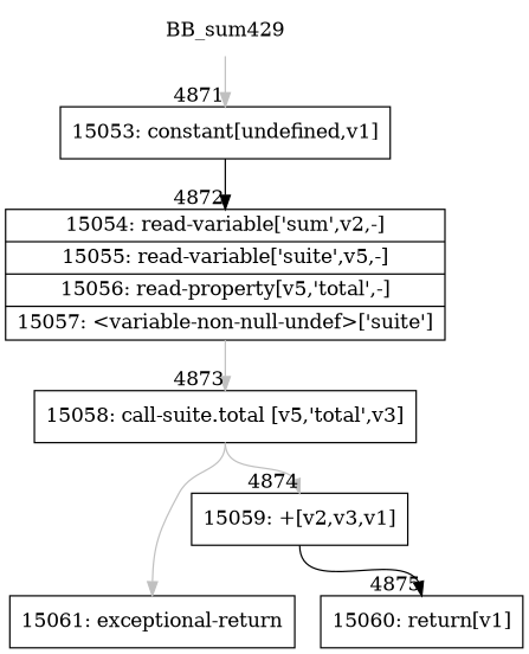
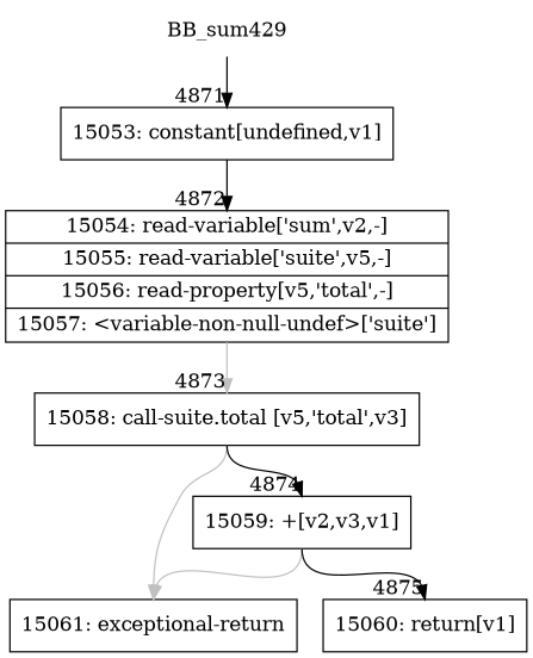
  digraph {
    rankdir=TD
    node [shape=record]
    edge [headport=n tailport=s]
    n1 [label=BB_sum429 shape=none]
    n2 [label="{15053: constant[undefined,v1]}"]
    n3 [label="{15054: read-variable['sum',v2,-]|15055: read-variable['suite',v5,-]|15056: read-property[v5,'total',-]|15057: \<variable-non-null-undef\>['suite']}"]
    n4 [label="{15058: call-suite.total [v5,'total',v3]}"]
    n5 [label="{15061: exceptional-return}"]
    n6 [label="{15059: +[v2,v3,v1]}"]
    n7 [label="{15060: return[v1]}"]
-   n1 -> n2 [headlabel="    4871" color=gray]
+   n1 -> n2 [headlabel="    4871"]
    n2 -> n3 [headlabel="      4872"]
    n3 -> n4 [color=gray headlabel="      4873"]
    n4 -> n5 [color=gray]
-   n4 -> n6 [headlabel="      4874" color=gray]
+   n4 -> n6 [headlabel="      4874"]
+   n6 -> n5 [color=gray]
    n6 -> n7 [headlabel="      4875"]
  }
